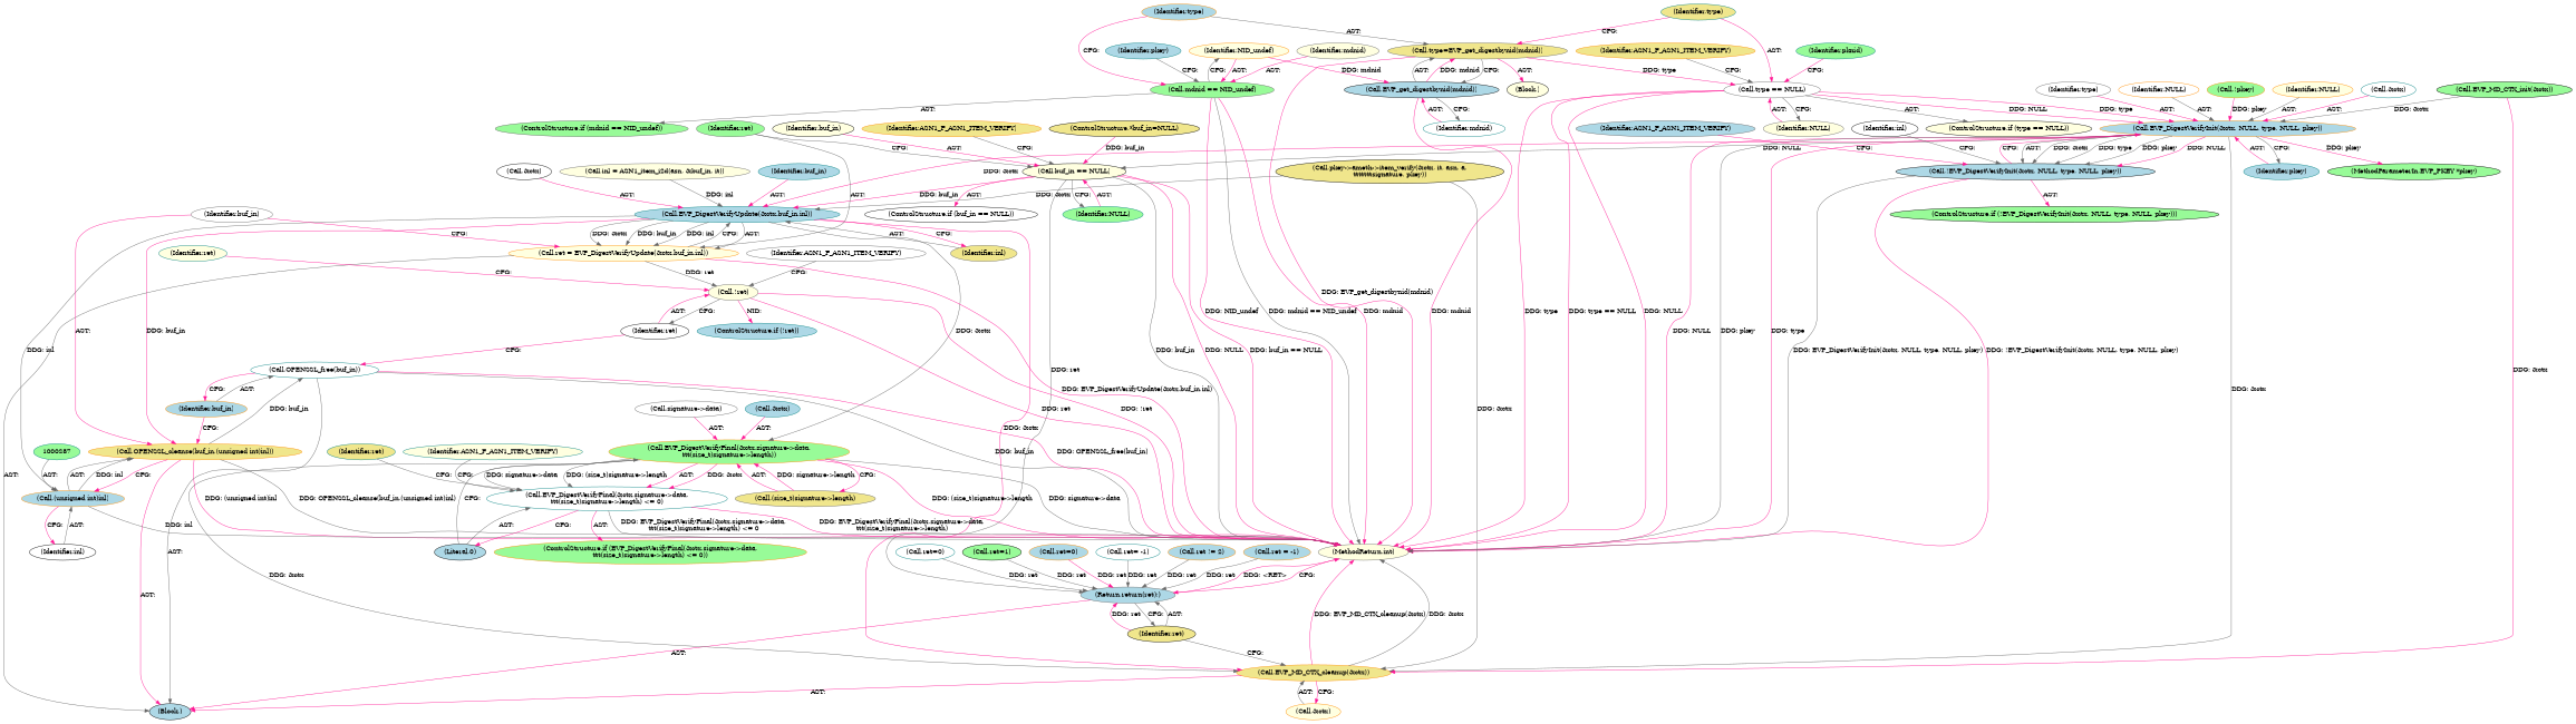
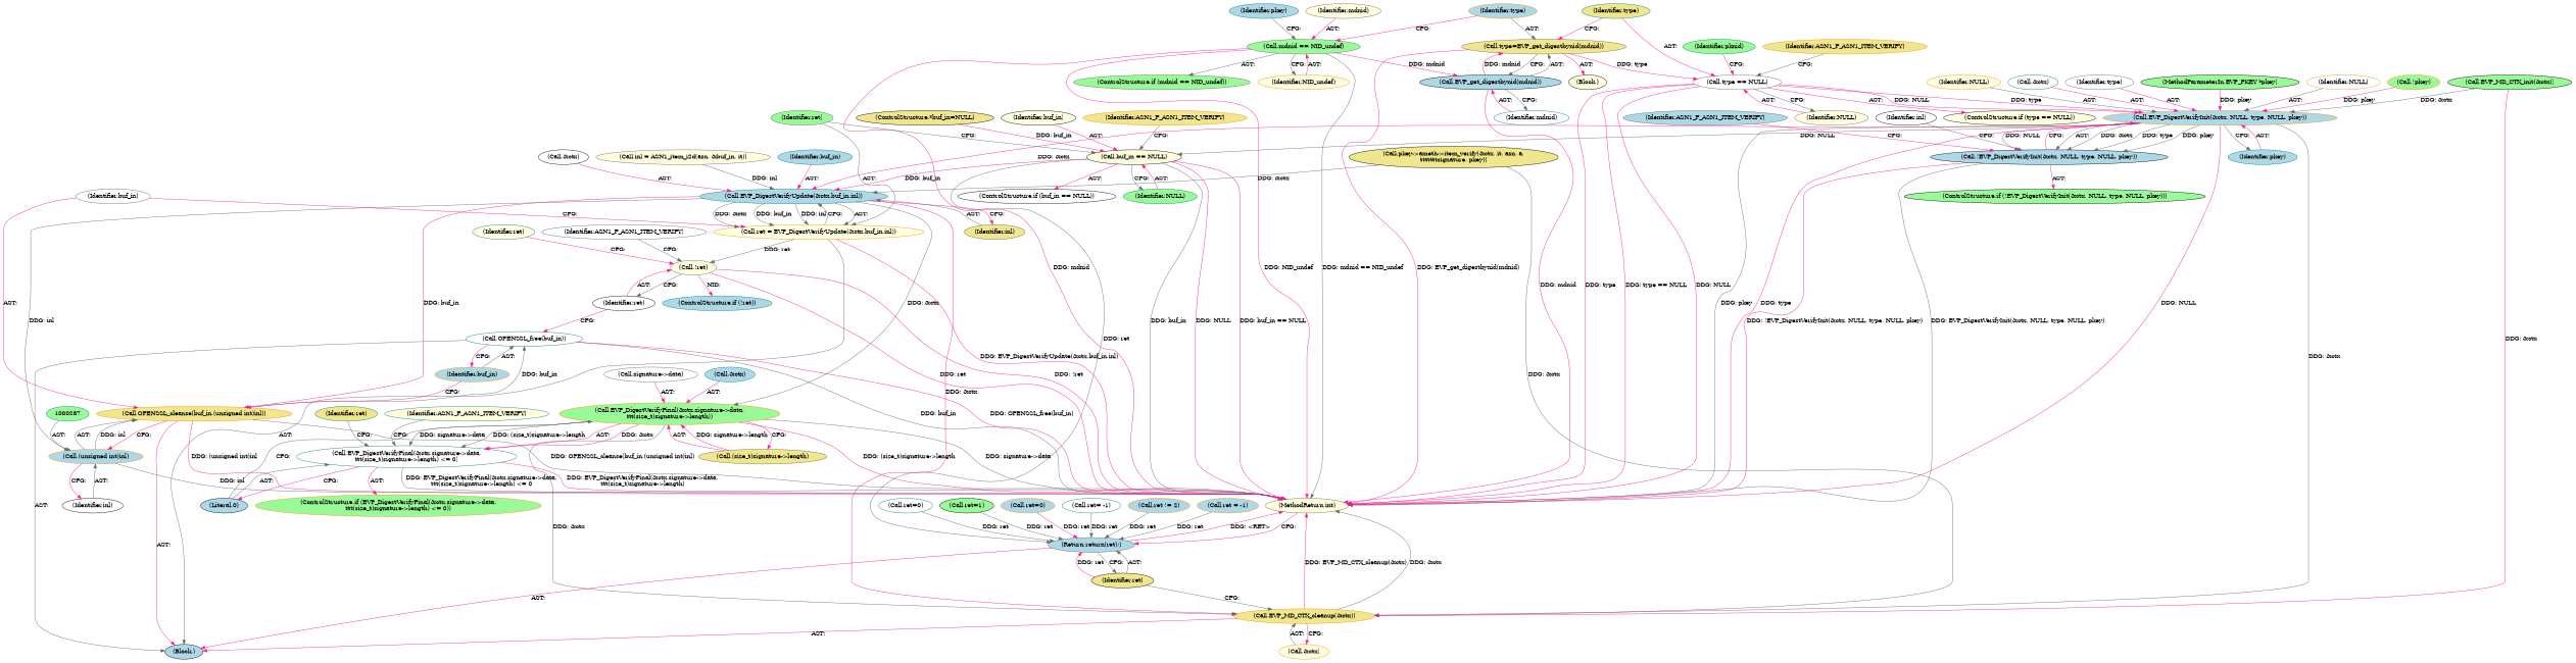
  digraph {
    node [color=black fillcolor=lightblue style=filled]
    edge [color=deeppink]
    n1 [color=gray40 fillcolor=white label="(Call,type == NULL)"]
    n2 [color=darkorange label="(Call,EVP_DigestVerifyInit(&ctx, NULL, type, NULL, pkey))"]
    n3 [color=gray40 fillcolor=lightyellow label="(MethodReturn,int)"]
    n4 [fillcolor=lightyellow label="(ControlStructure,if (type == NULL))"]
    n5 [color=gray40 fillcolor=lightyellow label="(Identifier,NULL)"]
    n6 [label="(Call,!EVP_DigestVerifyInit(&ctx, NULL, type, NULL, pkey))"]
    n7 [fillcolor=lightyellow label="(Call,buf_in == NULL)"]
    n8 [color=teal label="(Call,EVP_DigestVerifyUpdate(&ctx,buf_in,inl))"]
    n9 [color=darkorange fillcolor=khaki label="(Call,EVP_MD_CTX_cleanup(&ctx))"]
    n10 [color=teal label="(Identifier,pkey)"]
    n11 [color=gray40 label="(Return,return(ret);)"]
    n12 [color=gray40 fillcolor=khaki label="(Call,type=EVP_get_digestbynid(mdnid))"]
    n13 [label="(Call,EVP_get_digestbynid(mdnid))"]
    n14 [fillcolor=lightyellow label="(Block,)"]
    n15 [color=teal fillcolor=white label="(Identifier,mdnid)"]
    n16 [color=gray40 fillcolor=palegreen label="(Call,mdnid == NID_undef)"]
    n17 [color=gray40 fillcolor=palegreen label="(ControlStructure,if (mdnid == NID_undef))"]
    n18 [color=darkorange fillcolor=lightyellow label="(Identifier,NID_undef)"]
    n19 [fillcolor=palegreen label="(ControlStructure,if (!EVP_DigestVerifyInit(&ctx, NULL, type, NULL, pkey)))"]
    n20 [color=teal fillcolor=palegreen label="(Identifier,NULL)"]
    n21 [fillcolor=white label="(ControlStructure,if (buf_in == NULL))"]
    n22 [color=darkorange fillcolor=lightyellow label="(Call,ret = EVP_DigestVerifyUpdate(&ctx,buf_in,inl))"]
    n23 [color=darkorange fillcolor=khaki label="(Call,OPENSSL_cleanse(buf_in,(unsigned int)inl))"]
    n24 [color=darkorange label="(Call,(unsigned int)inl)"]
    n25 [color=darkorange fillcolor=palegreen label="(Call,EVP_DigestVerifyFinal(&ctx,signature->data,\n\t\t\t(size_t)signature->length))"]
    n26 [color=gray40 fillcolor=khaki label="(Identifier,inl)"]
    n27 [label="(Block,)"]
    n28 [color=darkorange fillcolor=lightyellow label="(Call,&ctx)"]
    n29 [color=gray40 fillcolor=lightyellow label="(Call,!ret)"]
    n30 [color=teal fillcolor=white label="(Call,OPENSSL_free(buf_in))"]
    n31 [fillcolor=white label="(Identifier,inl)"]
    n32 [color=teal fillcolor=white label="(Call,EVP_DigestVerifyFinal(&ctx,signature->data,\n\t\t\t(size_t)signature->length) <= 0)"]
    n33 [color=gray40 fillcolor=khaki label="(Call,(size_t)signature->length)"]
    n34 [fillcolor=white label="(Identifier,ret)"]
    n35 [color=teal label="(ControlStructure,if (!ret))"]
    n36 [fillcolor=khaki label="(Identifier,ret)"]
    n37 [color=darkorange label="(Identifier,buf_in)"]
    n38 [label="(Literal,0)"]
    n39 [color=darkorange fillcolor=palegreen label="(ControlStructure,if (EVP_DigestVerifyFinal(&ctx,signature->data,\n\t\t\t(size_t)signature->length) <= 0))"]
    n40 [color=gray40 fillcolor=lightyellow label="(Identifier,mdnid)"]
    n41 [fillcolor=khaki label="(Call,pkey->ameth->item_verify(&ctx, it, asn, a,\n\t\t\t\t\t\t\tsignature, pkey))"]
    n42 [color=darkorange fillcolor=white label="(Identifier,NULL)"]
    n43 [color=teal fillcolor=white label="(Call,ret= -1)"]
    n44 [color=teal fillcolor=khaki label="(Identifier,ret)"]
    n45 [color=teal fillcolor=palegreen label="(Identifier,pknid)"]
    n46 [fillcolor=white label="(Call,&ctx)"]
    n47 [color=gray40 fillcolor=palegreen label="(Identifier,ret)"]
    n48 [color=darkorange fillcolor=khaki label="(Identifier,ASN1_F_ASN1_ITEM_VERIFY)"]
    n49 [color=darkorange fillcolor=palegreen label="(Call,!pkey)"]
    n50 [color=darkorange label="(Call,ret != 2)"]
    n51 [fillcolor=palegreen label="(Call,EVP_MD_CTX_init(&ctx))"]
    n52 [color=gray40 fillcolor=lightyellow label="(Call,inl = ASN1_item_i2d(asn, &buf_in, it))"]
    n53 [color=darkorange label="(Call,ret = -1)"]
    n54 [color=teal label="(Call,&ctx)"]
    n55 [fillcolor=khaki label="(ControlStructure,*buf_in=NULL)"]
    n56 [color=darkorange fillcolor=lightyellow label="(Identifier,NULL)"]
    n57 [color=teal fillcolor=khaki label="(Identifier,type)"]
    n58 [color=teal fillcolor=white label="(Call,&ctx)"]
    n59 [color=darkorange label="(Identifier,type)"]
    n60 [color=gray40 label="(Identifier,ASN1_F_ASN1_ITEM_VERIFY)"]
    n61 [color=gray40 fillcolor=white label="(Identifier,type)"]
    n62 [color=teal label="(Identifier,buf_in)"]
    n63 [color=teal fillcolor=white label="(Call,ret=0)"]
    n64 [fillcolor=white label="(Identifier,inl)"]
    n65 [color=gray40 fillcolor=white label="(Identifier,ASN1_F_ASN1_ITEM_VERIFY)"]
    n66 [fillcolor=palegreen label="(Call,ret=1)"]
    n67 [color=teal fillcolor=lightyellow label="(Identifier,ret)"]
    n68 [color=darkorange fillcolor=khaki label="(Identifier,ASN1_F_ASN1_ITEM_VERIFY)"]
    n69 [fillcolor=palegreen label="(MethodParameterIn,EVP_PKEY *pkey)"]
    n70 [color=darkorange label="(Call,ret=0)"]
    n71 [color=teal fillcolor=lightyellow label="(Identifier,ASN1_F_ASN1_ITEM_VERIFY)"]
    n72 [color=gray40 fillcolor=white label="(Identifier,buf_in)"]
    n73 [color=gray40 fillcolor=white label="(Call,signature->data)"]
    n74 [fillcolor=lightyellow label="(Identifier,buf_in)"]
    n75 [color=teal label="(Identifier,pkey)"]
    1000287 [color=teal fillcolor=palegreen]
    n1 -> n2 [label="DDG: NULL"]
    n1 -> n2 [label="DDG: type"]
    n1 -> n3 [label="DDG: type"]
    n1 -> n3 [label="DDG: type == NULL"]
    n1 -> n3 [label="DDG: NULL"]
-   n1 -> n4 [color=gray40 label="AST: "]
+   n1 -> n4 [label="AST: "]
    n1 -> n5 [color=gray40 label="CFG: "]
    n2 -> n3 [label="DDG: NULL"]
    n2 -> n3 [color=gray40 label="DDG: pkey"]
    n2 -> n3 [label="DDG: type"]
    n2 -> n6 [color=gray40 label="AST: "]
    n2 -> n6 [color=gray40 label="DDG: &ctx"]
    n2 -> n6 [color=gray40 label="DDG: type"]
    n2 -> n6 [color=gray40 label="DDG: pkey"]
    n2 -> n6 [label="DDG: NULL"]
    n2 -> n7 [color=gray40 label="DDG: NULL"]
    n2 -> n8 [label="DDG: &ctx"]
    n2 -> n9 [color=gray40 label="DDG: &ctx"]
    n2 -> n10 [color=gray40 label="CFG: "]
    n3 -> n11 [label="CFG: "]
    n5 -> n1 [label="AST: "]
    n6 -> n2 [label="CFG: "]
    n6 -> n3 [label="DDG: !EVP_DigestVerifyInit(&ctx, NULL, type, NULL, pkey)"]
    n6 -> n3 [color=gray40 label="DDG: EVP_DigestVerifyInit(&ctx, NULL, type, NULL, pkey)"]
    n6 -> n19 [label="AST: "]
    n7 -> n3 [label="DDG: buf_in == NULL"]
    n7 -> n3 [color=gray40 label="DDG: buf_in"]
    n7 -> n3 [label="DDG: NULL"]
    n7 -> n8 [label="DDG: buf_in"]
    n7 -> n11 [color=gray40 label="DDG: ret"]
    n7 -> n20 [color=gray40 label="CFG: "]
    n7 -> n21 [label="AST: "]
    n8 -> n9 [label="DDG: &ctx"]
    n8 -> n22 [color=gray40 label="AST: "]
    n8 -> n22 [color=gray40 label="DDG: &ctx"]
    n8 -> n22 [color=gray40 label="DDG: buf_in"]
    n8 -> n22 [color=gray40 label="DDG: inl"]
    n8 -> n23 [label="DDG: buf_in"]
    n8 -> n24 [color=gray40 label="DDG: inl"]
    n8 -> n25 [color=gray40 label="DDG: &ctx"]
    n8 -> n26 [label="CFG: "]
    n9 -> n3 [label="DDG: EVP_MD_CTX_cleanup(&ctx)"]
    n9 -> n3 [color=gray40 label="DDG: &ctx"]
    n9 -> n27 [label="AST: "]
    n9 -> n28 [label="CFG: "]
    n10 -> n2 [label="AST: "]
    n11 -> n3 [label="DDG: <RET>"]
    n11 -> n27 [label="AST: "]
    n11 -> n36 [color=gray40 label="CFG: "]
    n12 -> n1 [label="DDG: type"]
    n12 -> n3 [label="DDG: EVP_get_digestbynid(mdnid)"]
    n12 -> n13 [color=gray40 label="CFG: "]
    n12 -> n14 [label="AST: "]
    n13 -> n3 [label="DDG: mdnid"]
    n13 -> n12 [color=gray40 label="AST: "]
    n13 -> n12 [label="DDG: mdnid"]
    n13 -> n15 [color=gray40 label="CFG: "]
    n15 -> n13 [label="AST: "]
    n16 -> n3 [label="DDG: NID_undef"]
    n16 -> n3 [color=gray40 label="DDG: mdnid == NID_undef"]
    n16 -> n3 [label="DDG: mdnid"]
-   n18 -> n13 [label="DDG: mdnid"]
+   n16 -> n13 [label="DDG: mdnid"]
    n16 -> n17 [color=gray40 label="AST: "]
    n16 -> n18 [color=gray40 label="CFG: "]
    n18 -> n16 [label="AST: "]
    n20 -> n7 [label="AST: "]
    n22 -> n3 [label="DDG: EVP_DigestVerifyUpdate(&ctx,buf_in,inl)"]
    n22 -> n8 [color=gray40 label="CFG: "]
    n22 -> n27 [color=gray40 label="AST: "]
    n22 -> n29 [color=gray40 label="DDG: ret"]
    n23 -> n3 [label="DDG: (unsigned int)inl"]
    n23 -> n3 [color=gray40 label="DDG: OPENSSL_cleanse(buf_in,(unsigned int)inl)"]
    n23 -> n24 [label="CFG: "]
    n23 -> n27 [label="AST: "]
    n23 -> n30 [color=gray40 label="DDG: buf_in"]
    n24 -> n3 [color=gray40 label="DDG: inl"]
    n24 -> n23 [color=gray40 label="AST: "]
    n24 -> n23 [color=gray40 label="DDG: inl"]
    n24 -> n31 [label="CFG: "]
    n25 -> n3 [label="DDG: (size_t)signature->length"]
    n25 -> n3 [color=gray40 label="DDG: signature->data"]
    n25 -> n9 [color=gray40 label="DDG: &ctx"]
    n25 -> n32 [label="AST: "]
    n25 -> n32 [label="DDG: &ctx"]
    n25 -> n32 [color=gray40 label="DDG: signature->data"]
    n25 -> n32 [color=gray40 label="DDG: (size_t)signature->length"]
    n25 -> n33 [label="CFG: "]
    n26 -> n8 [color=gray40 label="AST: "]
    n28 -> n9 [color=gray40 label="AST: "]
    n29 -> n3 [label="DDG: !ret"]
    n29 -> n3 [label="DDG: ret"]
    n29 -> n34 [color=gray40 label="CFG: "]
    n29 -> n35 [label="NID: "]
    n30 -> n3 [color=gray40 label="DDG: buf_in"]
    n30 -> n3 [label="DDG: OPENSSL_free(buf_in)"]
    n30 -> n27 [color=gray40 label="AST: "]
    n30 -> n37 [label="CFG: "]
    n31 -> n24 [color=gray40 label="AST: "]
    n32 -> n3 [color=gray40 label="DDG: EVP_DigestVerifyFinal(&ctx,signature->data,\n\t\t\t(size_t)signature->length) <= 0"]
    n32 -> n3 [label="DDG: EVP_DigestVerifyFinal(&ctx,signature->data,\n\t\t\t(size_t)signature->length)"]
    n32 -> n38 [label="CFG: "]
    n32 -> n39 [label="AST: "]
    n33 -> n25 [label="AST: "]
    n33 -> n25 [label="DDG: signature->length"]
    n34 -> n29 [label="AST: "]
    n34 -> n30 [label="CFG: "]
    n36 -> n9 [color=gray40 label="CFG: "]
    n36 -> n11 [color=gray40 label="AST: "]
    n36 -> n11 [label="DDG: ret"]
    n37 -> n23 [label="CFG: "]
    n37 -> n30 [color=gray40 label="AST: "]
    n38 -> n25 [color=gray40 label="CFG: "]
    n38 -> n32 [color=gray40 label="AST: "]
    n40 -> n16 [label="AST: "]
    n41 -> n8 [color=gray40 label="DDG: &ctx"]
    n41 -> n9 [color=gray40 label="DDG: &ctx"]
    n42 -> n2 [color=gray40 label="AST: "]
    n43 -> n11 [color=gray40 label="DDG: ret"]
    n44 -> n32 [color=gray40 label="CFG: "]
    n45 -> n1 [label="CFG: "]
    n46 -> n8 [label="AST: "]
    n47 -> n7 [color=gray40 label="CFG: "]
    n47 -> n22 [color=gray40 label="AST: "]
    n48 -> n7 [color=gray40 label="CFG: "]
    n49 -> n2 [label="DDG: pkey"]
    n50 -> n11 [color=gray40 label="DDG: ret"]
    n51 -> n2 [color=gray40 label="DDG: &ctx"]
    n51 -> n9 [label="DDG: &ctx"]
    n52 -> n8 [color=gray40 label="DDG: inl"]
    n53 -> n11 [color=gray40 label="DDG: ret"]
    n54 -> n25 [label="AST: "]
    n55 -> n7 [label="DDG: buf_in"]
    n56 -> n2 [color=gray40 label="AST: "]
    n57 -> n1 [label="AST: "]
    n57 -> n12 [label="CFG: "]
    n58 -> n2 [label="AST: "]
    n59 -> n12 [color=gray40 label="AST: "]
    n59 -> n16 [label="CFG: "]
    n60 -> n6 [label="CFG: "]
    n61 -> n2 [label="AST: "]
    n62 -> n8 [label="AST: "]
    n63 -> n11 [color=gray40 label="DDG: ret"]
    n64 -> n6 [color=gray40 label="CFG: "]
    n65 -> n29 [color=gray40 label="CFG: "]
    n66 -> n11 [color=gray40 label="DDG: ret"]
    n67 -> n29 [label="CFG: "]
    n68 -> n1 [color=gray40 label="CFG: "]
-   n2 -> n69 [label="DDG: pkey"]
+   n69 -> n2 [label="DDG: pkey"]
    n70 -> n11 [label="DDG: ret"]
    n71 -> n32 [color=gray40 label="CFG: "]
    n72 -> n22 [label="CFG: "]
    n72 -> n23 [label="AST: "]
    n73 -> n25 [label="AST: "]
    n74 -> n7 [label="AST: "]
    n75 -> n16 [color=gray40 label="CFG: "]
    1000287 -> n24 [color=gray40 label="AST: "]
  }
